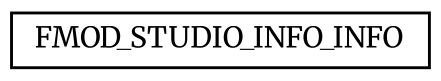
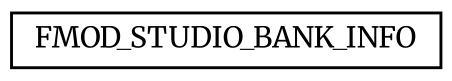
  digraph {
    rankdir=LR
    fontname=Merriweather
-   n1 [color=black fillcolor=white fontname=Merriweather fontsize=10 height=0.2 label=FMOD_STUDIO_INFO_INFO shape=record style=filled width=0.4]
+   n1 [color=black fillcolor=white fontname=Merriweather fontsize=10 height=0.2 label=FMOD_STUDIO_BANK_INFO shape=record style=filled width=0.4]
  }
